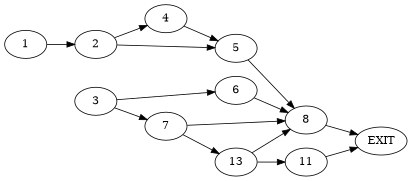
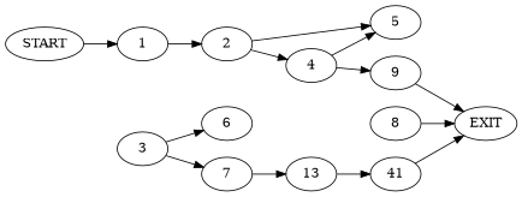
  digraph {
    rankdir=LR
+   n1 [label=START]
    1
    2
    n4 [label=EXIT]
    4
    5
    3
    6
    7
+   9
    8
    n12 [label=13]
-   11
+   11 [label=41]
+   n1 -> 1
    1 -> 2
    2 -> 4
    2 -> 5
    4 -> 5
-   5 -> 8
+   4 -> 9
    3 -> 6
    3 -> 7
-   6 -> 8
-   7 -> 8
    7 -> n12
+   9 -> n4
    8 -> n4
-   n12 -> 8
    n12 -> 11
    11 -> n4
  }
